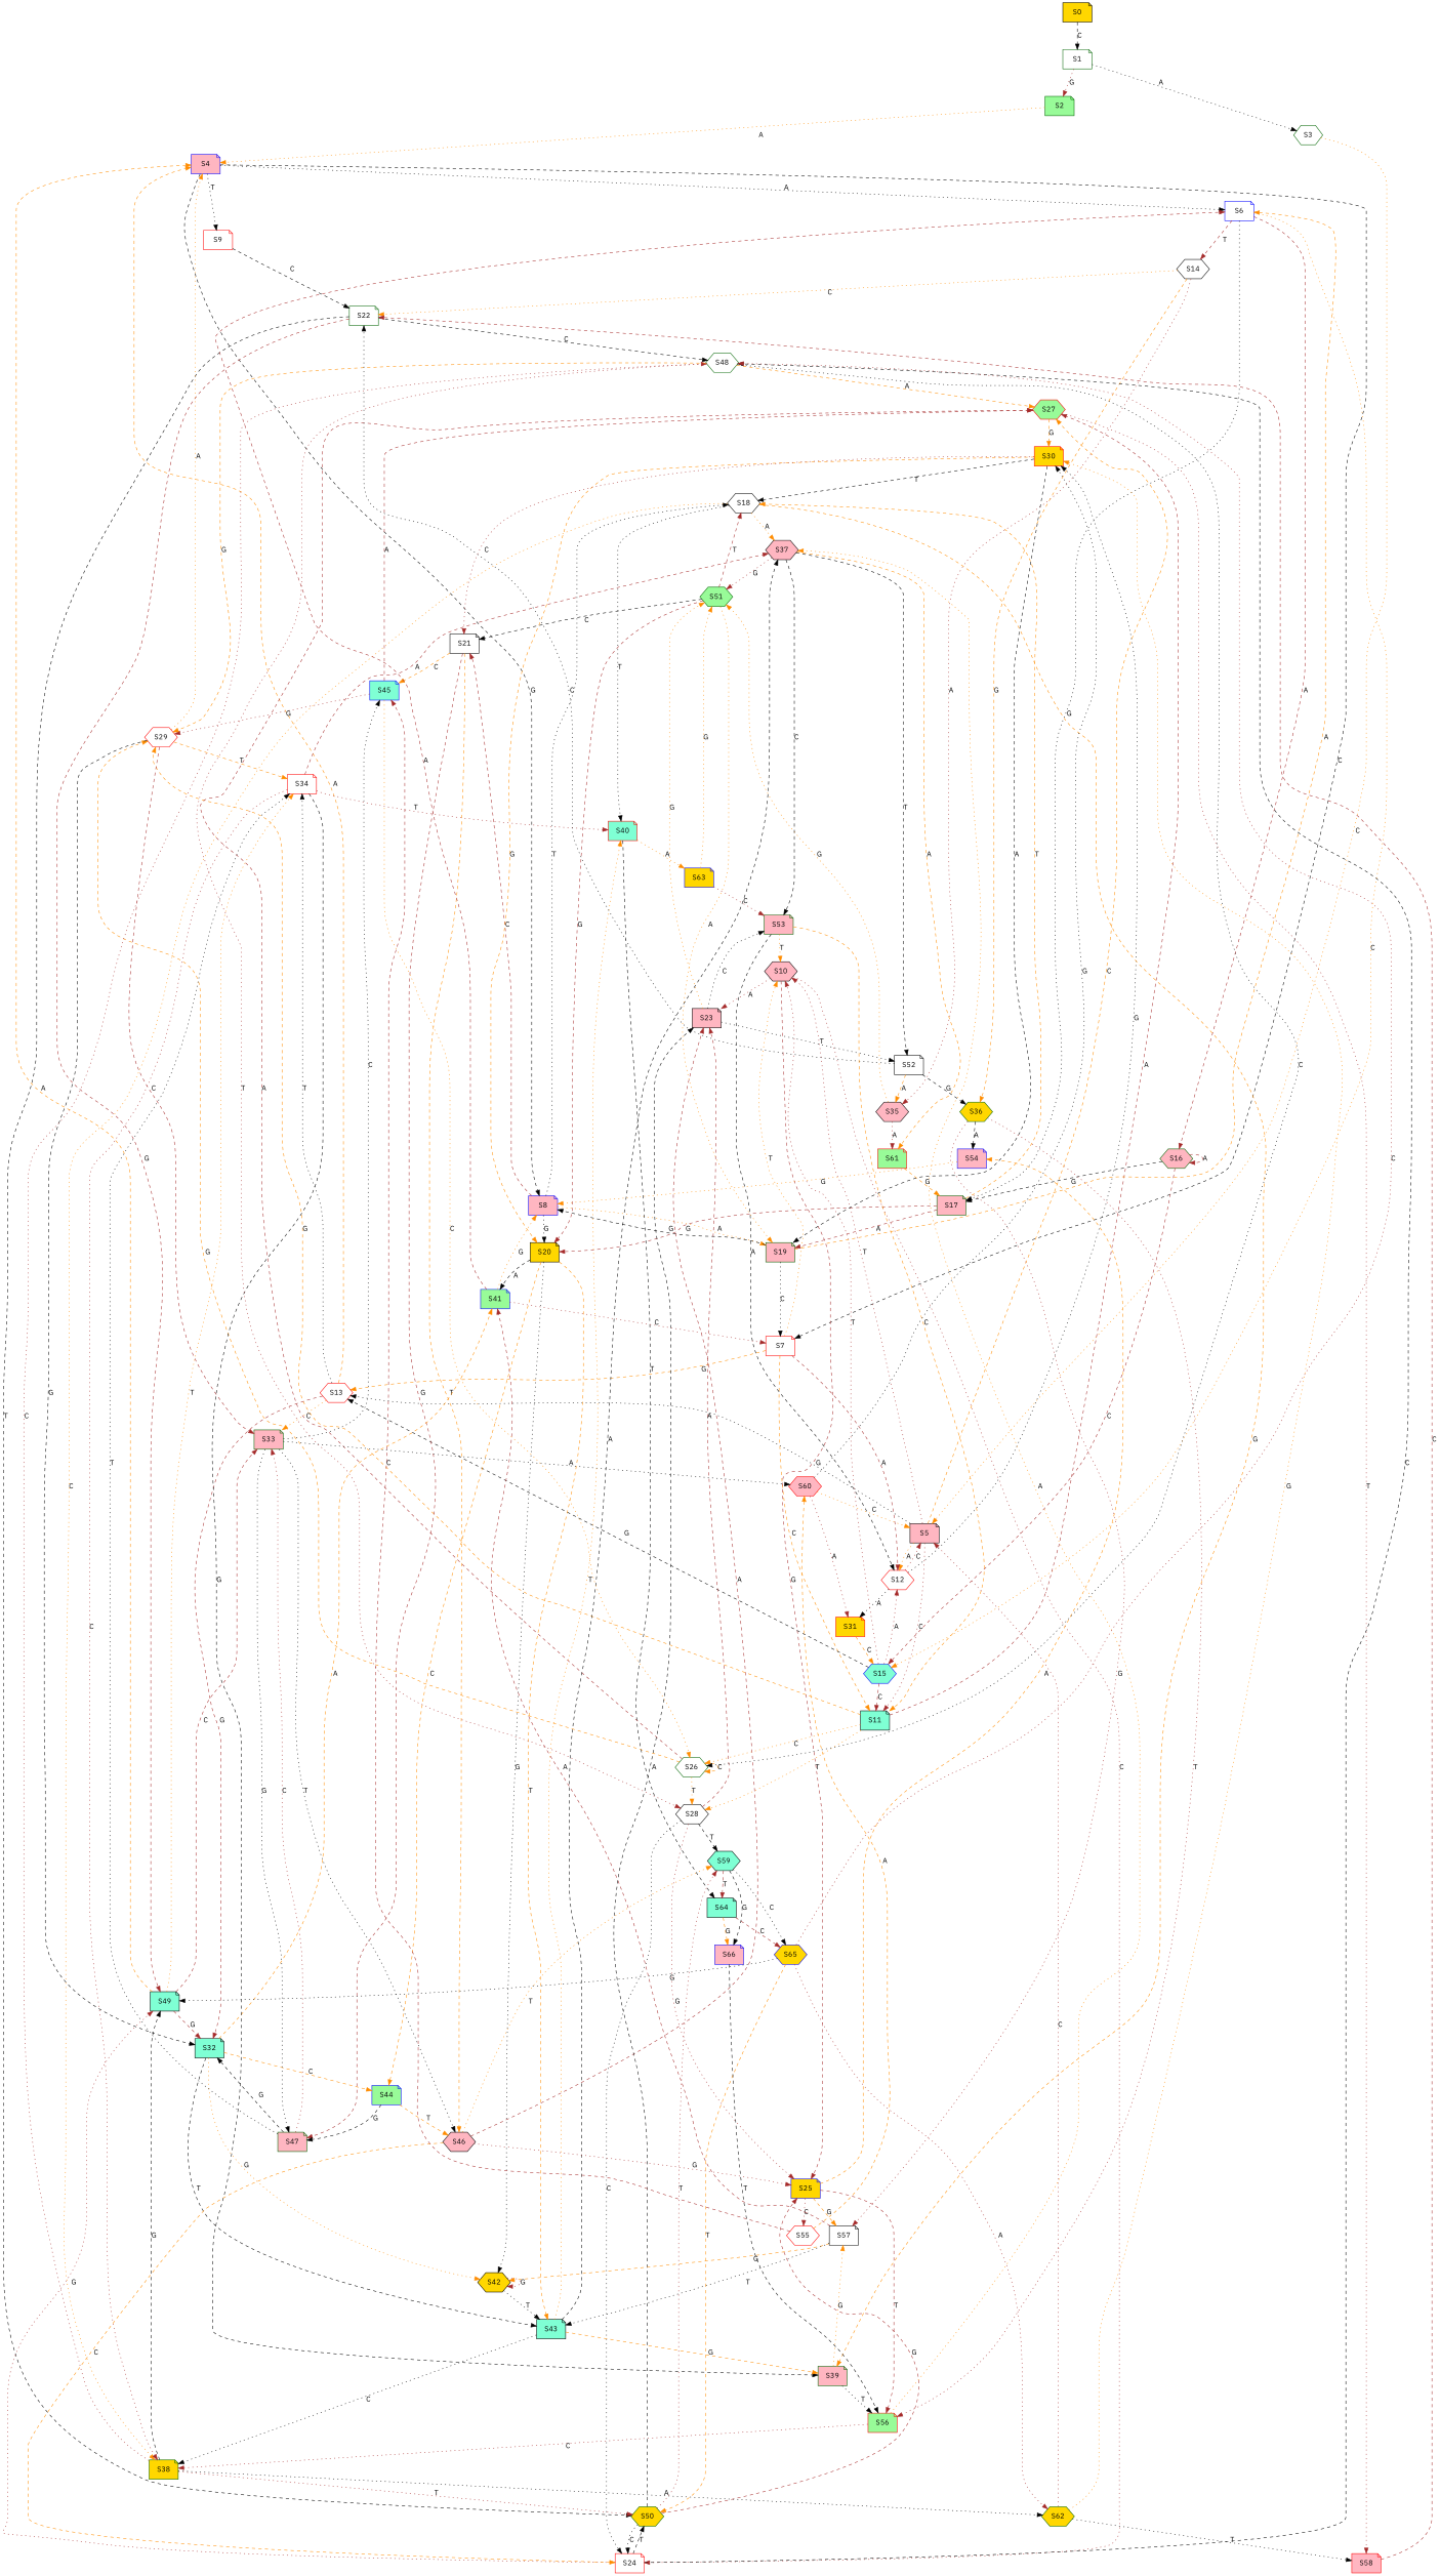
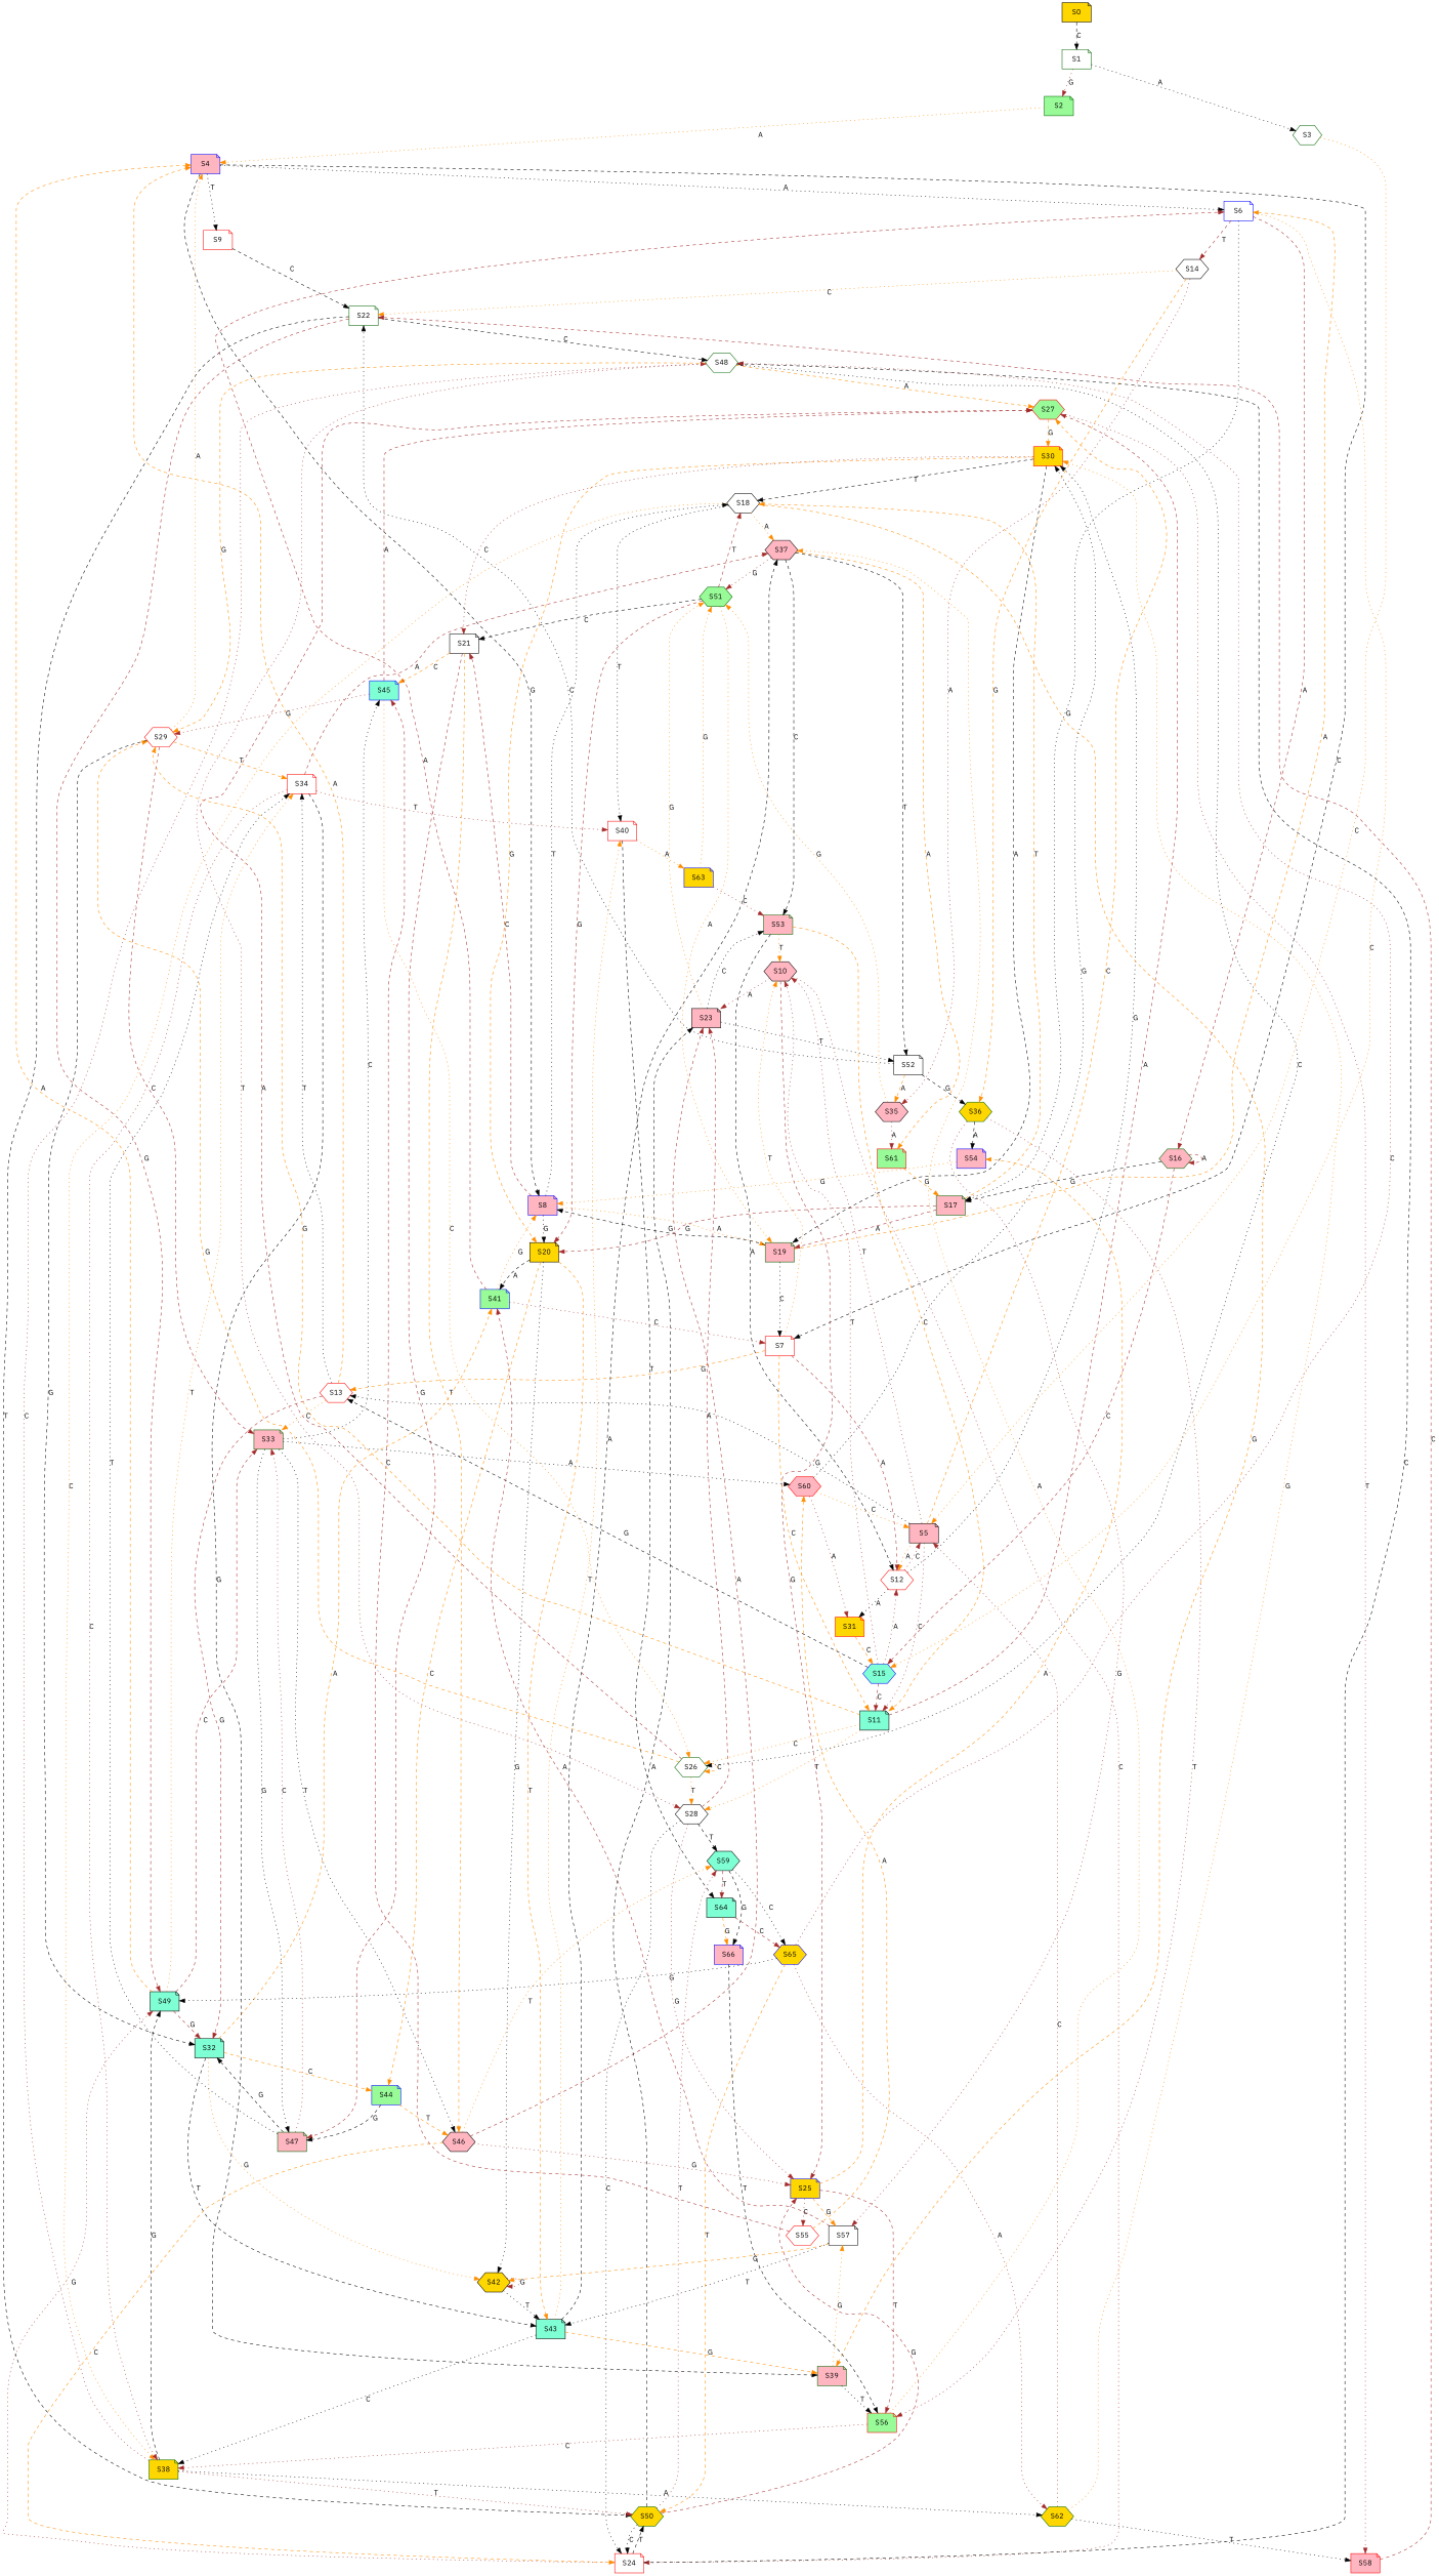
  strict digraph {
    fontname="IBM Plex Sans"
    node [color=black fillcolor=white fontname="IBM Plex Sans" shape=note style=filled]
    edge [color=darkorange fontname="IBM Plex Sans" style=dashed]
    S0 [fillcolor=gold]
    S1 [color=darkgreen]
    S2 [color=darkgreen fillcolor=palegreen]
    S3 [color=darkgreen shape=hexagon]
    S4 [color=blue fillcolor=lightpink]
    S5 [fillcolor=lightpink]
    S6 [color=blue]
    S7 [color=red]
    S8 [color=blue fillcolor=lightpink]
    S9 [color=red]
    S10 [fillcolor=lightpink shape=hexagon]
    S11 [fillcolor=aquamarine]
    S12 [color=red shape=hexagon]
    S13 [color=red shape=hexagon]
    S27 [color=red fillcolor=palegreen shape=hexagon]
    S14 [shape=hexagon]
    S15 [color=blue fillcolor=aquamarine shape=hexagon]
    S16 [color=darkgreen fillcolor=lightpink shape=hexagon]
    S17 [color=darkgreen fillcolor=lightpink]
    S18 [shape=hexagon]
    S19 [color=darkgreen fillcolor=lightpink]
    S20 [fillcolor=gold]
    S21
    S22 [color=darkgreen]
    S23 [fillcolor=lightpink]
    S24 [color=red]
    S25 [color=blue fillcolor=gold]
    S26 [color=darkgreen shape=hexagon]
    S28 [shape=hexagon]
    S29 [color=red shape=hexagon]
    S30 [color=red fillcolor=gold]
    S31 [color=red fillcolor=gold]
    S32 [fillcolor=aquamarine]
    S33 [color=darkgreen fillcolor=lightpink]
    S34 [color=red]
    S35 [fillcolor=lightpink shape=hexagon]
    S36 [color=darkgreen fillcolor=gold shape=hexagon]
    S37 [fillcolor=lightpink shape=hexagon]
    S38 [color=darkgreen fillcolor=gold]
    S39 [color=darkgreen fillcolor=lightpink]
-   S40 [color=red fillcolor=aquamarine]
+   S40 [color=red]
    S41 [color=blue fillcolor=palegreen]
    S42 [fillcolor=gold shape=hexagon]
    S43 [fillcolor=aquamarine]
    S44 [color=blue fillcolor=palegreen]
    S45 [color=blue fillcolor=aquamarine]
    S46 [fillcolor=lightpink shape=hexagon]
    S47 [color=darkgreen fillcolor=lightpink]
    S48 [color=darkgreen shape=hexagon]
    S49 [fillcolor=aquamarine]
    S50 [color=darkgreen fillcolor=gold shape=hexagon]
    S51 [color=darkgreen fillcolor=palegreen shape=hexagon]
    S52
    S53 [color=darkgreen fillcolor=lightpink]
    S54 [color=blue fillcolor=lightpink]
    S55 [color=red shape=hexagon]
    S56 [color=red fillcolor=palegreen]
    S57
    S58 [color=red fillcolor=lightpink]
    S59 [fillcolor=aquamarine shape=hexagon]
    S60 [color=red fillcolor=lightpink shape=hexagon]
    S61 [color=red fillcolor=palegreen]
    S62 [color=darkgreen fillcolor=gold shape=hexagon]
    S63 [color=blue fillcolor=gold]
    S64 [fillcolor=aquamarine]
    S65 [color=blue fillcolor=gold shape=hexagon]
    S66 [color=blue fillcolor=lightpink]
    S0 -> S1 [color=black label=C]
    S1 -> S2 [color=brown label=G style=dotted]
    S1 -> S3 [color=black label=A style=dotted]
    S2 -> S4 [label=A style=dotted]
    S3 -> S5 [label=C style=dotted]
    S4 -> S6 [color=black label=A style=dotted]
    S4 -> S7 [color=black label=C]
    S4 -> S8 [color=black label=G]
    S4 -> S9 [color=black label=T style=dotted]
    S5 -> S10 [color=brown label=T style=dotted]
    S5 -> S11 [color=brown label=C style=dotted]
    S5 -> S12 [label=A style=dotted]
    S5 -> S13 [color=black label=G style=dotted]
    S5 -> S27 [label=C]
    S6 -> S14 [color=brown label=T]
    S6 -> S15 [label=C style=dotted]
    S6 -> S16 [color=brown label=A]
    S6 -> S17 [color=black label=G style=dotted]
    S7 -> S10 [label=T style=dotted]
    S7 -> S11 [label=C]
    S7 -> S12 [color=brown label=A]
    S7 -> S13 [label=G]
    S8 -> S18 [color=black label=T style=dotted]
    S8 -> S19 [label=A style=dotted]
    S8 -> S20 [color=black label=G style=dotted]
    S8 -> S21 [color=brown label=C]
    S9 -> S22 [color=black label=C]
    S10 -> S23 [color=brown label=A style=dotted]
    S10 -> S24 [color=brown label=C style=dotted]
    S10 -> S25 [color=brown label=G]
    S11 -> S27 [color=brown label=A]
    S11 -> S26 [label=C style=dotted]
    S11 -> S28 [label=T style=dotted]
    S11 -> S29 [label=G]
    S12 -> S5 [color=brown label=C style=dotted]
    S12 -> S30 [color=black label=G style=dotted]
    S12 -> S31 [color=black label=A style=dotted]
    S13 -> S4 [label=A]
    S13 -> S32 [color=brown label=G]
    S13 -> S33 [label=C style=dotted]
    S13 -> S34 [color=black label=T style=dotted]
    S27 -> S30 [label=G]
    S27 -> S58 [color=brown label=T style=dotted]
    S14 -> S22 [label=C style=dotted]
    S14 -> S35 [color=brown label=A style=dotted]
    S14 -> S36 [label=G]
    S15 -> S10 [color=brown label=T style=dotted]
    S15 -> S11 [color=brown label=C]
    S15 -> S12 [color=brown label=A style=dotted]
    S15 -> S13 [color=black label=G]
    S16 -> S15 [color=brown label=C]
    S16 -> S16 [color=brown label=A]
    S16 -> S17 [color=black label=G]
    S17 -> S18 [label=T]
    S17 -> S19 [color=brown label=A]
    S17 -> S20 [color=brown label=G]
    S18 -> S37 [label=A style=dotted]
    S18 -> S38 [label=C style=dotted]
    S18 -> S39 [label=G]
    S18 -> S40 [color=black label=T style=dotted]
    S19 -> S6 [label=A]
    S19 -> S7 [color=black label=C style=dotted]
    S19 -> S8 [color=black label=G]
    S20 -> S41 [color=black label=A]
    S20 -> S42 [color=black label=G style=dotted]
    S20 -> S43 [label=T]
    S20 -> S44 [label=C]
    S21 -> S45 [label=C]
    S21 -> S46 [label=T]
    S21 -> S47 [color=brown label=G]
    S22 -> S48 [color=black label=C]
    S22 -> S49 [color=brown label=G]
    S22 -> S50 [color=black label=T]
    S23 -> S51 [label=G style=dotted]
    S23 -> S52 [color=black label=T style=dotted]
    S23 -> S53 [color=black label=C style=dotted]
    S24 -> S48 [color=black label=C]
    S24 -> S49 [color=brown label=G style=dotted]
    S24 -> S50 [color=black label=T]
    S25 -> S54 [label=A]
    S25 -> S55 [color=brown label=C style=dotted]
    S25 -> S56 [color=brown label=T]
    S25 -> S57 [label=G]
    S26 -> S27 [color=brown label=A]
    S26 -> S26 [label=C]
    S26 -> S28 [label=T style=dotted]
    S26 -> S29 [label=G]
    S28 -> S23 [color=brown label=A]
    S28 -> S24 [color=black label=C style=dotted]
    S28 -> S25 [color=brown label=G style=dotted]
    S28 -> S59 [color=black label=T]
    S29 -> S4 [label=A style=dotted]
    S29 -> S32 [color=black label=G]
    S29 -> S33 [color=brown label=C]
    S29 -> S34 [label=T]
    S30 -> S18 [color=black label=T]
    S30 -> S19 [color=black label=A]
    S30 -> S20 [label=G]
    S30 -> S21 [color=brown label=C style=dotted]
    S31 -> S15 [label=C]
    S32 -> S41 [label=A]
    S32 -> S42 [label=G style=dotted]
    S32 -> S43 [color=black label=T]
    S32 -> S44 [label=C]
    S33 -> S45 [color=black label=C style=dotted]
    S33 -> S46 [color=black label=T style=dotted]
    S33 -> S47 [color=black label=G style=dotted]
    S33 -> S60 [color=black label=A style=dotted]
    S34 -> S37 [color=brown label=A]
    S34 -> S38 [color=brown label=C style=dotted]
    S34 -> S39 [color=black label=G]
    S34 -> S40 [color=brown label=T style=dotted]
    S35 -> S51 [label=G style=dotted]
    S35 -> S61 [color=brown label=A style=dotted]
    S36 -> S54 [color=black label=A]
    S36 -> S56 [color=brown label=T style=dotted]
    S36 -> S57 [color=brown label=G style=dotted]
    S37 -> S51 [color=brown label=G style=dotted]
    S37 -> S52 [color=black label=T]
    S37 -> S53 [color=black label=C]
    S37 -> S61 [label=A]
    S38 -> S48 [color=brown label=C style=dotted]
    S38 -> S49 [color=black label=G]
    S38 -> S50 [color=brown label=T style=dotted]
    S38 -> S62 [color=black label=A style=dotted]
    S39 -> S56 [color=black label=T style=dotted]
    S39 -> S57 [label=G style=dotted]
    S40 -> S63 [label=A style=dotted]
    S40 -> S64 [color=black label=T]
    S41 -> S6 [color=brown label=A]
    S41 -> S7 [color=brown label=C style=dotted]
    S41 -> S8 [label=G style=dotted]
    S42 -> S42 [color=brown label=G style=dotted]
    S42 -> S43 [color=black label=T style=dotted]
    S43 -> S37 [color=black label=A]
    S43 -> S38 [color=black label=C style=dotted]
    S43 -> S39 [label=G]
    S43 -> S40 [label=T style=dotted]
    S44 -> S46 [label=T]
    S44 -> S47 [color=black label=G]
    S45 -> S27 [color=brown label=A]
    S45 -> S26 [label=C style=dotted]
    S45 -> S29 [color=brown label=G style=dotted]
    S46 -> S23 [color=brown label=A]
    S46 -> S24 [label=C]
    S46 -> S25 [color=brown label=G style=dotted]
    S46 -> S59 [label=T style=dotted]
    S47 -> S32 [color=black label=G]
    S47 -> S33 [color=brown label=C style=dotted]
    S47 -> S34 [color=black label=T style=dotted]
    S48 -> S27 [label=A]
    S48 -> S26 [color=black label=C style=dotted]
    S48 -> S28 [color=brown label=T style=dotted]
    S48 -> S29 [label=G]
    S49 -> S4 [label=A]
    S49 -> S32 [color=brown label=G]
    S49 -> S33 [color=brown label=C]
    S49 -> S34 [label=T style=dotted]
    S50 -> S23 [color=black label=A]
    S50 -> S24 [color=black label=C style=dotted]
    S50 -> S25 [color=brown label=G]
    S50 -> S59 [color=brown label=T style=dotted]
    S51 -> S18 [color=brown label=T]
    S51 -> S19 [label=A style=dotted]
    S51 -> S20 [color=brown label=G]
    S51 -> S21 [color=black label=C]
    S52 -> S22 [color=black label=C style=dotted]
    S52 -> S35 [label=A]
    S52 -> S36 [color=black label=G]
    S53 -> S10 [label=T style=dotted]
    S53 -> S11 [label=C]
    S53 -> S12 [color=black label=A]
    S54 -> S8 [label=G style=dotted]
    S55 -> S45 [color=brown label=C]
    S55 -> S60 [label=A]
    S56 -> S37 [label=A style=dotted]
    S56 -> S38 [color=brown label=C style=dotted]
    S57 -> S41 [color=brown label=A]
    S57 -> S42 [label=G]
    S57 -> S43 [color=black label=T style=dotted]
    S58 -> S22 [color=brown label=C]
    S59 -> S64 [color=brown label=T]
    S59 -> S65 [color=black label=C style=dotted]
    S59 -> S66 [color=black label=G]
    S60 -> S5 [label=C style=dotted]
    S60 -> S30 [color=black label=G style=dotted]
    S60 -> S31 [color=brown label=A style=dotted]
    S61 -> S17 [label=G]
    S62 -> S5 [color=brown label=C style=dotted]
    S62 -> S30 [label=G style=dotted]
    S62 -> S58 [color=black label=T style=dotted]
    S63 -> S51 [label=G style=dotted]
    S63 -> S53 [color=brown label=C style=dotted]
    S64 -> S65 [color=brown label=C]
    S64 -> S66 [label=G]
    S65 -> S48 [color=brown label=C style=dotted]
    S65 -> S49 [color=black label=G style=dotted]
    S65 -> S50 [label=T]
    S65 -> S62 [color=brown label=A style=dotted]
    S66 -> S56 [color=black label=T]
  }
